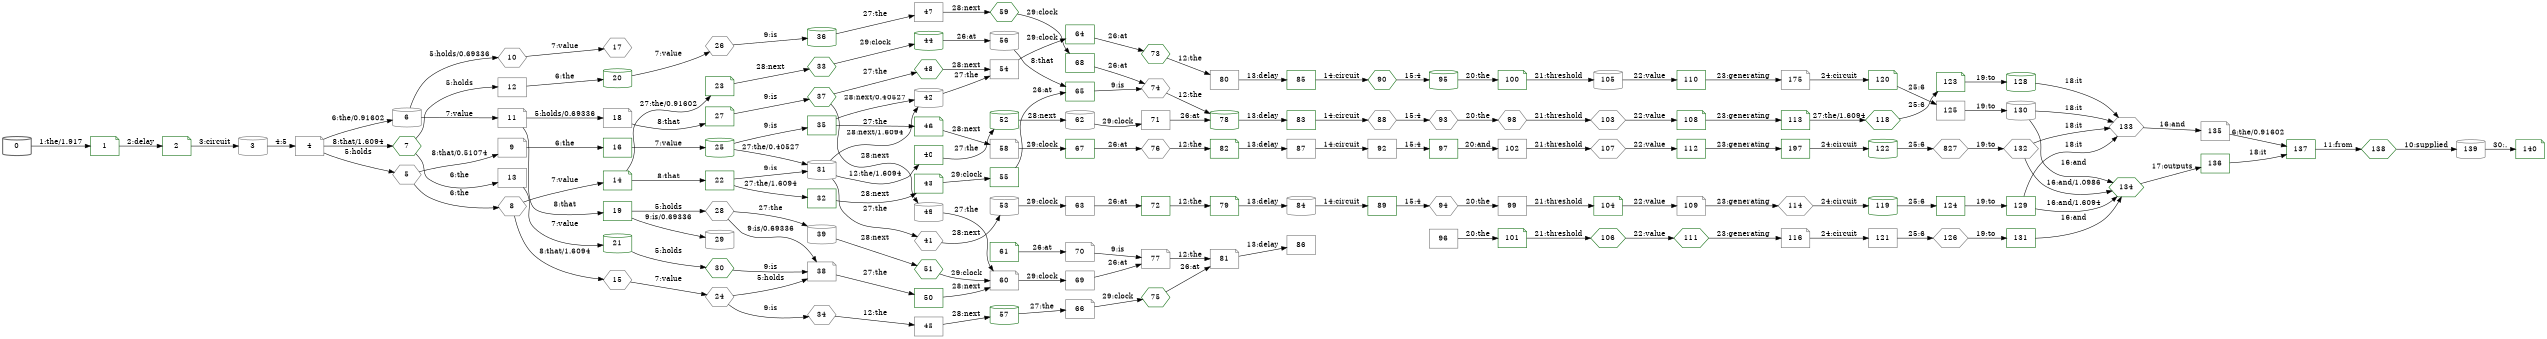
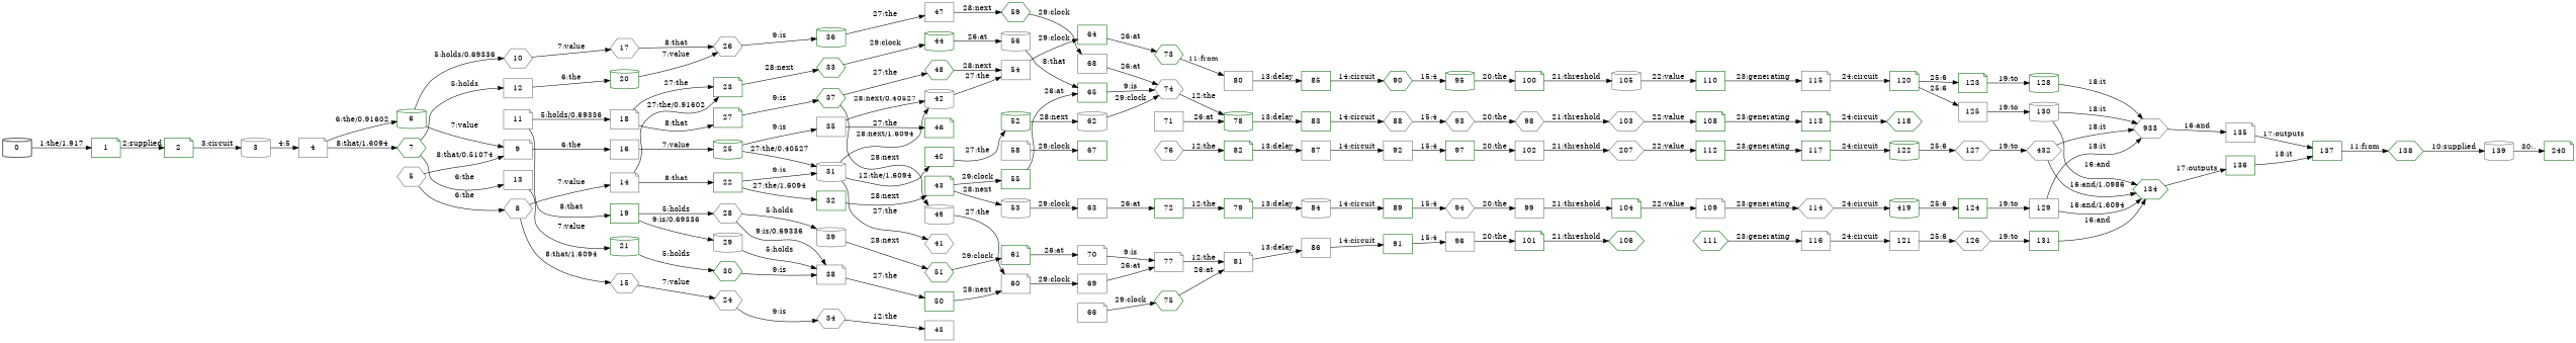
  digraph {
    nodesep=0.25
    rankdir=LR
    ranksep=0.4
    node [color=gray40 fontsize=14 shape=box style=solid]
    edge [fontsize=14]
    n1 [label=0 shape=cylinder style=bold]
    n2 [color=darkgreen label=1 shape=note]
    n3 [color=darkgreen label=2 shape=note]
    n4 [label=3 shape=cylinder]
    n5 [label=4 shape=note]
-   n6 [label=6 shape=cylinder]
+   n6 [color=darkgreen label=6 shape=cylinder]
    n7 [label=5 shape=hexagon]
    n8 [color=darkgreen label=7 shape=hexagon]
    n9 [label=10 shape=hexagon]
    n10 [label=11 shape=note]
    n11 [label=8 shape=hexagon]
    n12 [label=9 shape=note]
    n13 [label=13]
    n14 [label=12]
    n15 [label=17 shape=hexagon]
    n16 [label=18 shape=note]
    n17 [color=darkgreen label=19]
-   n18 [color=darkgreen label=14 shape=note]
+   n18 [label=14 shape=note]
    n19 [label=15 shape=hexagon]
-   n20 [color=darkgreen label=16]
+   n20 [label=16]
    n21 [color=darkgreen label=21 shape=cylinder]
    n22 [color=darkgreen label=20 shape=cylinder]
    n23 [color=darkgreen label=23 shape=note]
    n24 [color=darkgreen label=22]
    n25 [label=24 shape=hexagon]
    n26 [color=darkgreen label=25 shape=cylinder]
    n27 [label=26 shape=hexagon]
    n28 [color=darkgreen label=27 shape=note]
    n29 [label=28 shape=hexagon]
    n30 [label=29 shape=cylinder]
    n31 [color=darkgreen label=30 shape=hexagon]
    n32 [color=darkgreen label=33 shape=hexagon]
    n33 [color=darkgreen label=32]
    n34 [label=31 shape=cylinder]
    n35 [label=34 shape=hexagon]
-   n36 [color=darkgreen label=35]
+   n36 [label=35]
    n37 [color=darkgreen label=36 shape=cylinder]
    n38 [color=darkgreen label=37 shape=hexagon]
    n39 [label=39 shape=cylinder]
    n40 [label=38 shape=note]
    n41 [color=darkgreen label=44 shape=cylinder]
    n42 [color=darkgreen label=43 shape=note]
    n43 [color=darkgreen label=40]
    n44 [label=41 shape=hexagon]
    n45 [label=42 shape=cylinder]
    n46 [label=45]
    n47 [color=darkgreen label=46 shape=note]
    n48 [label=47]
    n49 [color=darkgreen label=48 shape=hexagon]
    n50 [label=49 shape=cylinder]
    n51 [color=darkgreen label=51 shape=hexagon]
    n52 [color=darkgreen label=50]
    n53 [color=darkgreen label=55]
    n54 [color=darkgreen label=52 shape=cylinder]
    n55 [label=53 shape=cylinder]
    n56 [label=54]
    n57 [label=56 shape=cylinder]
-   n58 [color=darkgreen label=57 shape=cylinder]
    n59 [label=58 shape=note]
    n60 [color=darkgreen label=59 shape=hexagon]
    n61 [label=60 shape=note]
    n62 [color=darkgreen label=61 shape=note]
    n63 [label=62 shape=cylinder]
    n64 [label=63]
    n65 [color=darkgreen label=64]
    n66 [color=darkgreen label=65]
    n67 [label=66 shape=note]
    n68 [color=darkgreen label=67]
-   n69 [color=darkgreen label=68]
+   n69 [label=68]
    n70 [label=69]
    n71 [label=70 shape=note]
    n72 [label=71]
    n73 [color=darkgreen label=72]
    n74 [color=darkgreen label=73 shape=hexagon]
    n75 [label=74 shape=hexagon]
    n76 [color=darkgreen label=75 shape=hexagon]
    n77 [label=76 shape=hexagon]
    n78 [label=77 shape=note]
    n79 [color=darkgreen label=78 shape=cylinder]
    n80 [color=darkgreen label=79 shape=note]
    n81 [label=80]
    n82 [label=81 shape=note]
    n83 [color=darkgreen label=82 shape=note]
    n84 [color=darkgreen label=83]
    n85 [label=84 shape=cylinder]
    n86 [color=darkgreen label=85]
    n87 [label=86]
    n88 [label=87]
    n89 [label=88 shape=hexagon]
    n90 [color=darkgreen label=89]
    n91 [color=darkgreen label=90 shape=hexagon]
+   n92 [color=darkgreen label=91]
    n93 [label=92]
    n94 [label=93 shape=hexagon]
    n95 [label=94 shape=hexagon]
    n96 [color=darkgreen label=95 shape=cylinder]
    n97 [label=96]
    n98 [color=darkgreen label=97]
    n99 [label=98 shape=hexagon]
    n100 [label=99]
    n101 [color=darkgreen label=100 shape=note]
    n102 [color=darkgreen label=101 shape=note]
    n103 [label=102]
    n104 [label=103 shape=hexagon]
    n105 [color=darkgreen label=104 shape=note]
    n106 [label=105 shape=cylinder]
    n107 [color=darkgreen label=106 shape=hexagon]
-   n108 [label=107 shape=hexagon]
+   n108 [label=207 shape=hexagon]
    n109 [color=darkgreen label=108 shape=note]
    n110 [label=109 shape=note]
    n111 [color=darkgreen label=110]
    n112 [color=darkgreen label=111 shape=hexagon]
    n113 [color=darkgreen label=112]
    n114 [color=darkgreen label=113 shape=note]
    n115 [label=114 shape=hexagon]
-   n116 [label=175 shape=note]
+   n116 [label=115 shape=note]
    n117 [label=116 shape=note]
-   n118 [color=darkgreen label=197]
+   n118 [color=darkgreen label=117]
    n119 [color=darkgreen label=118 shape=hexagon]
-   n120 [color=darkgreen label=119 shape=cylinder]
+   n120 [color=darkgreen label=419 shape=cylinder]
    n121 [color=darkgreen label=120 shape=note]
    n122 [label=121]
    n123 [color=darkgreen label=122 shape=cylinder]
    n124 [color=darkgreen label=123 shape=note]
    n125 [color=darkgreen label=124]
    n126 [label=125]
    n127 [label=126 shape=hexagon]
-   n128 [label=827 shape=hexagon]
+   n128 [label=127 shape=hexagon]
    n129 [color=darkgreen label=128 shape=cylinder]
-   n130 [color=darkgreen label=129]
+   n130 [label=129]
    n131 [label=130 shape=cylinder]
    n132 [color=darkgreen label=131]
-   n133 [label=132 shape=hexagon]
-   n134 [label=133 shape=hexagon]
+   n133 [label=432 shape=hexagon]
+   n134 [label=933 shape=hexagon]
    n135 [color=darkgreen label=134 shape=hexagon]
    n136 [label=135 shape=note]
    n137 [color=darkgreen label=136]
    n138 [color=darkgreen label=137]
    n139 [color=darkgreen label=138 shape=hexagon]
    n140 [label=139 shape=cylinder]
-   n141 [color=darkgreen label=140 shape=note]
+   n141 [color=darkgreen label=240 shape=note]
    n1 -> n2 [label="1:the/1.917"]
-   n2 -> n3 [label="2:delay"]
+   n2 -> n3 [label="2:supplied"]
    n3 -> n4 [label="3:circuit"]
    n4 -> n5 [label="4:5"]
    n5 -> n6 [label="6:the/0.91602"]
-   n5 -> n7 [label="5:holds"]
    n5 -> n8 [label="8:that/1.6094"]
    n6 -> n9 [label="5:holds/0.69336"]
-   n6 -> n10 [label="7:value"]
+   n6 -> n12 [label="7:value"]
    n7 -> n11 [label="6:the"]
    n7 -> n12 [label="8:that/0.51074"]
    n8 -> n13 [label="6:the"]
    n8 -> n14 [label="5:holds"]
    n9 -> n15 [label="7:value"]
    n10 -> n16 [label="5:holds/0.69336"]
    n10 -> n17 [label="8:that"]
    n11 -> n18 [label="7:value"]
    n11 -> n19 [label="8:that/1.6094"]
    n12 -> n20 [label="6:the"]
    n13 -> n21 [label="7:value"]
    n14 -> n22 [label="6:the"]
+   n15 -> n27 [label="8:that"]
+   n16 -> n23 [label="27:the"]
    n16 -> n28 [label="8:that"]
    n17 -> n29 [label="5:holds"]
    n17 -> n30 [label="9:is/0.69336"]
    n18 -> n23 [label="27:the/0.91602"]
    n18 -> n24 [label="8:that"]
    n19 -> n25 [label="7:value"]
    n20 -> n26 [label="7:value"]
    n21 -> n31 [label="5:holds"]
    n22 -> n27 [label="7:value"]
    n23 -> n32 [label="28:next"]
    n24 -> n33 [label="27:the/1.6094"]
    n24 -> n34 [label="9:is"]
    n25 -> n35 [label="9:is"]
    n26 -> n34 [label="27:the/0.40527"]
    n26 -> n36 [label="9:is"]
    n27 -> n37 [label="9:is"]
    n28 -> n38 [label="9:is"]
-   n29 -> n39 [label="27:the"]
+   n29 -> n39 [label="5:holds"]
    n29 -> n40 [label="9:is/0.69336"]
-   n25 -> n40 [label="5:holds"]
+   n30 -> n40 [label="5:holds"]
    n31 -> n40 [label="9:is"]
    n32 -> n41 [label="29:clock"]
    n33 -> n42 [label="28:next"]
    n34 -> n43 [label="12:the/1.6094"]
    n34 -> n44 [label="27:the"]
    n34 -> n45 [label="28:next/1.6094"]
    n35 -> n46 [label="12:the"]
    n36 -> n45 [label="28:next/0.40527"]
    n36 -> n47 [label="27:the"]
    n37 -> n48 [label="27:the"]
    n38 -> n49 [label="27:the"]
    n38 -> n50 [label="28:next"]
    n39 -> n51 [label="28:next"]
    n40 -> n52 [label="27:the"]
    n41 -> n57 [label="26:at"]
    n42 -> n53 [label="29:clock"]
    n43 -> n54 [label="27:the"]
-   n44 -> n55 [label="28:next"]
+   n42 -> n55 [label="28:next"]
    n45 -> n56 [label="27:the"]
-   n46 -> n58 [label="28:next"]
-   n47 -> n59 [label="28:next"]
    n48 -> n60 [label="28:next"]
    n49 -> n56 [label="28:next"]
    n50 -> n61 [label="27:the"]
-   n51 -> n61 [label="29:clock"]
+   n51 -> n62 [label="29:clock"]
    n52 -> n61 [label="28:next"]
    n53 -> n66 [label="26:at"]
    n54 -> n63 [label="28:next"]
    n55 -> n64 [label="29:clock"]
    n56 -> n65 [label="29:clock"]
    n57 -> n66 [label="8:that"]
-   n58 -> n67 [label="27:the"]
    n59 -> n68 [label="29:clock"]
    n60 -> n69 [label="29:clock"]
    n61 -> n70 [label="29:clock"]
    n62 -> n71 [label="26:at"]
-   n63 -> n72 [label="29:clock"]
+   n63 -> n75 [label="29:clock"]
    n64 -> n73 [label="26:at"]
    n65 -> n74 [label="26:at"]
    n66 -> n75 [label="9:is"]
    n67 -> n76 [label="29:clock"]
-   n68 -> n77 [label="26:at"]
    n69 -> n75 [label="26:at"]
    n70 -> n78 [label="26:at"]
    n71 -> n78 [label="9:is"]
    n72 -> n79 [label="26:at"]
    n73 -> n80 [label="12:the"]
-   n74 -> n81 [label="12:the"]
+   n74 -> n81 [label="11:from"]
    n75 -> n79 [label="12:the"]
    n76 -> n82 [label="26:at"]
    n77 -> n83 [label="12:the"]
    n78 -> n82 [label="12:the"]
    n79 -> n84 [label="13:delay"]
    n80 -> n85 [label="13:delay"]
    n81 -> n86 [label="13:delay"]
    n82 -> n87 [label="13:delay"]
    n83 -> n88 [label="13:delay"]
    n84 -> n89 [label="14:circuit"]
    n85 -> n90 [label="14:circuit"]
    n86 -> n91 [label="14:circuit"]
+   n87 -> n92 [label="14:circuit"]
    n88 -> n93 [label="14:circuit"]
    n89 -> n94 [label="15:4"]
    n90 -> n95 [label="15:4"]
    n91 -> n96 [label="15:4"]
+   n92 -> n97 [label="15:4"]
    n93 -> n98 [label="15:4"]
    n94 -> n99 [label="20:the"]
    n95 -> n100 [label="20:the"]
    n96 -> n101 [label="20:the"]
    n97 -> n102 [label="20:the"]
-   n98 -> n103 [label="20:and"]
+   n98 -> n103 [label="20:the"]
    n99 -> n104 [label="21:threshold"]
    n100 -> n105 [label="21:threshold"]
    n101 -> n106 [label="21:threshold"]
    n102 -> n107 [label="21:threshold"]
    n103 -> n108 [label="21:threshold"]
    n104 -> n109 [label="22:value"]
    n105 -> n110 [label="22:value"]
    n106 -> n111 [label="22:value"]
-   n107 -> n112 [label="22:value"]
    n108 -> n113 [label="22:value"]
    n109 -> n114 [label="23:generating"]
    n110 -> n115 [label="23:generating"]
    n111 -> n116 [label="23:generating"]
    n112 -> n117 [label="23:generating"]
    n113 -> n118 [label="23:generating"]
-   n114 -> n119 [label="27:the/1.6094"]
+   n114 -> n119 [label="24:circuit"]
    n115 -> n120 [label="24:circuit"]
    n116 -> n121 [label="24:circuit"]
    n117 -> n122 [label="24:circuit"]
    n118 -> n123 [label="24:circuit"]
-   n119 -> n124 [label="25:6"]
+   n121 -> n124 [label="25:6"]
    n120 -> n125 [label="25:6"]
    n121 -> n126 [label="25:6"]
    n122 -> n127 [label="25:6"]
    n123 -> n128 [label="25:6"]
    n124 -> n129 [label="19:to"]
    n125 -> n130 [label="19:to"]
    n126 -> n131 [label="19:to"]
    n127 -> n132 [label="19:to"]
    n128 -> n133 [label="19:to"]
    n129 -> n134 [label="18:it"]
    n130 -> n134 [label="18:it"]
    n130 -> n135 [label="16:and/1.6094"]
    n131 -> n134 [label="18:it"]
    n131 -> n135 [label="16:and"]
    n132 -> n135 [label="16:and"]
    n133 -> n134 [label="18:it"]
    n133 -> n135 [label="16:and/1.0986"]
    n134 -> n136 [label="16:and"]
    n135 -> n137 [label="17:outputs"]
-   n136 -> n138 [label="6:the/0.91602"]
+   n136 -> n138 [label="17:outputs"]
    n137 -> n138 [label="18:it"]
    n138 -> n139 [label="11:from"]
    n139 -> n140 [label="10:supplied"]
    n140 -> n141 [label="30:."]
  }
